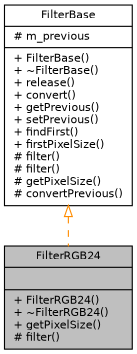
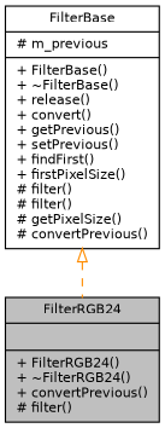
  digraph {
    fontname="DejaVu Sans"
    node [color=black fontname="DejaVu Sans" fontsize=10 shape=record style=filled]
-   n1 [fillcolor=grey75 fontcolor=black height=0.2 label="{FilterRGB24\n||+ FilterRGB24()\l+ ~FilterRGB24()\l+ getPixelSize()\l# filter()\l}" width=0.4]
+   n1 [fillcolor=grey75 fontcolor=black height=0.2 label="{FilterRGB24\n||+ FilterRGB24()\l+ ~FilterRGB24()\l+ convertPrevious()\l# filter()\l}" width=0.4]
    n2 [fillcolor=white height=0.2 label="{FilterBase\n|# m_previous\l|+ FilterBase()\l+ ~FilterBase()\l+ release()\l+ convert()\l+ getPrevious()\l+ setPrevious()\l+ findFirst()\l+ firstPixelSize()\l# filter()\l# filter()\l# getPixelSize()\l# convertPrevious()\l}" width=0.4]
    n2 -> n1 [arrowtail=empty color=darkorange dir=back fontname="DejaVu Sans" fontsize=10 labelfontname=Helvetica labelfontsize=10 style=dashed]
  }
